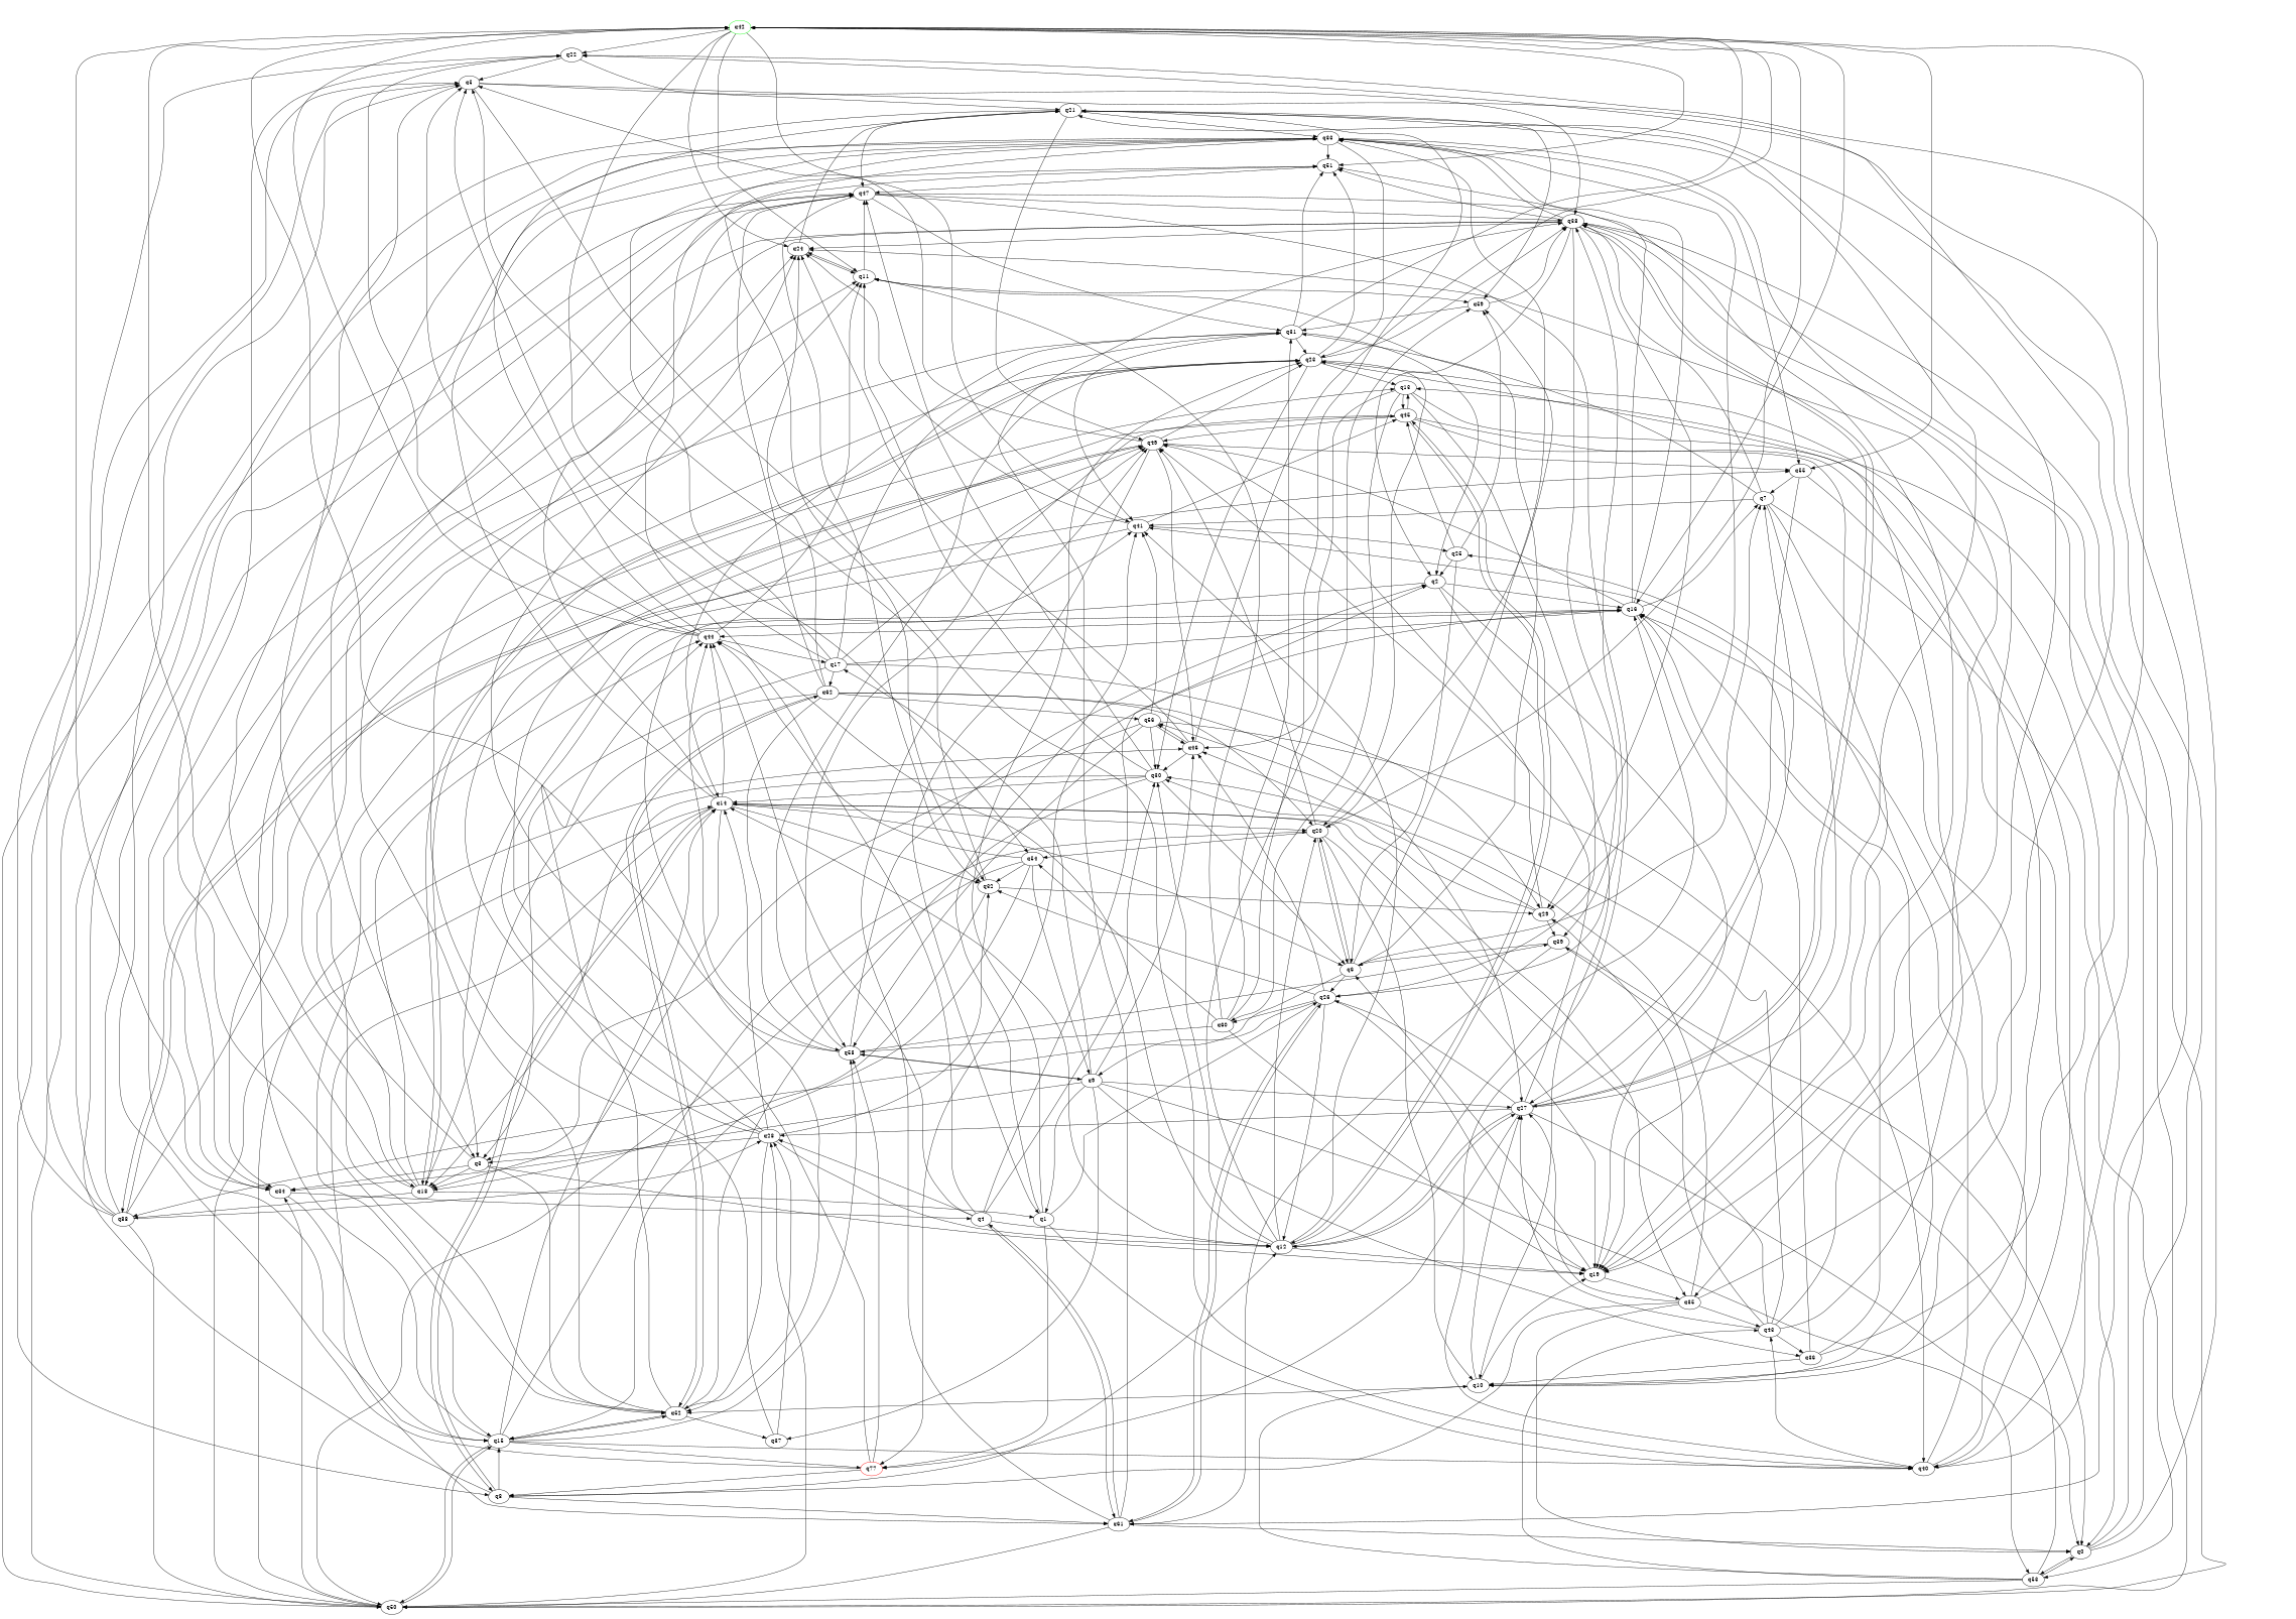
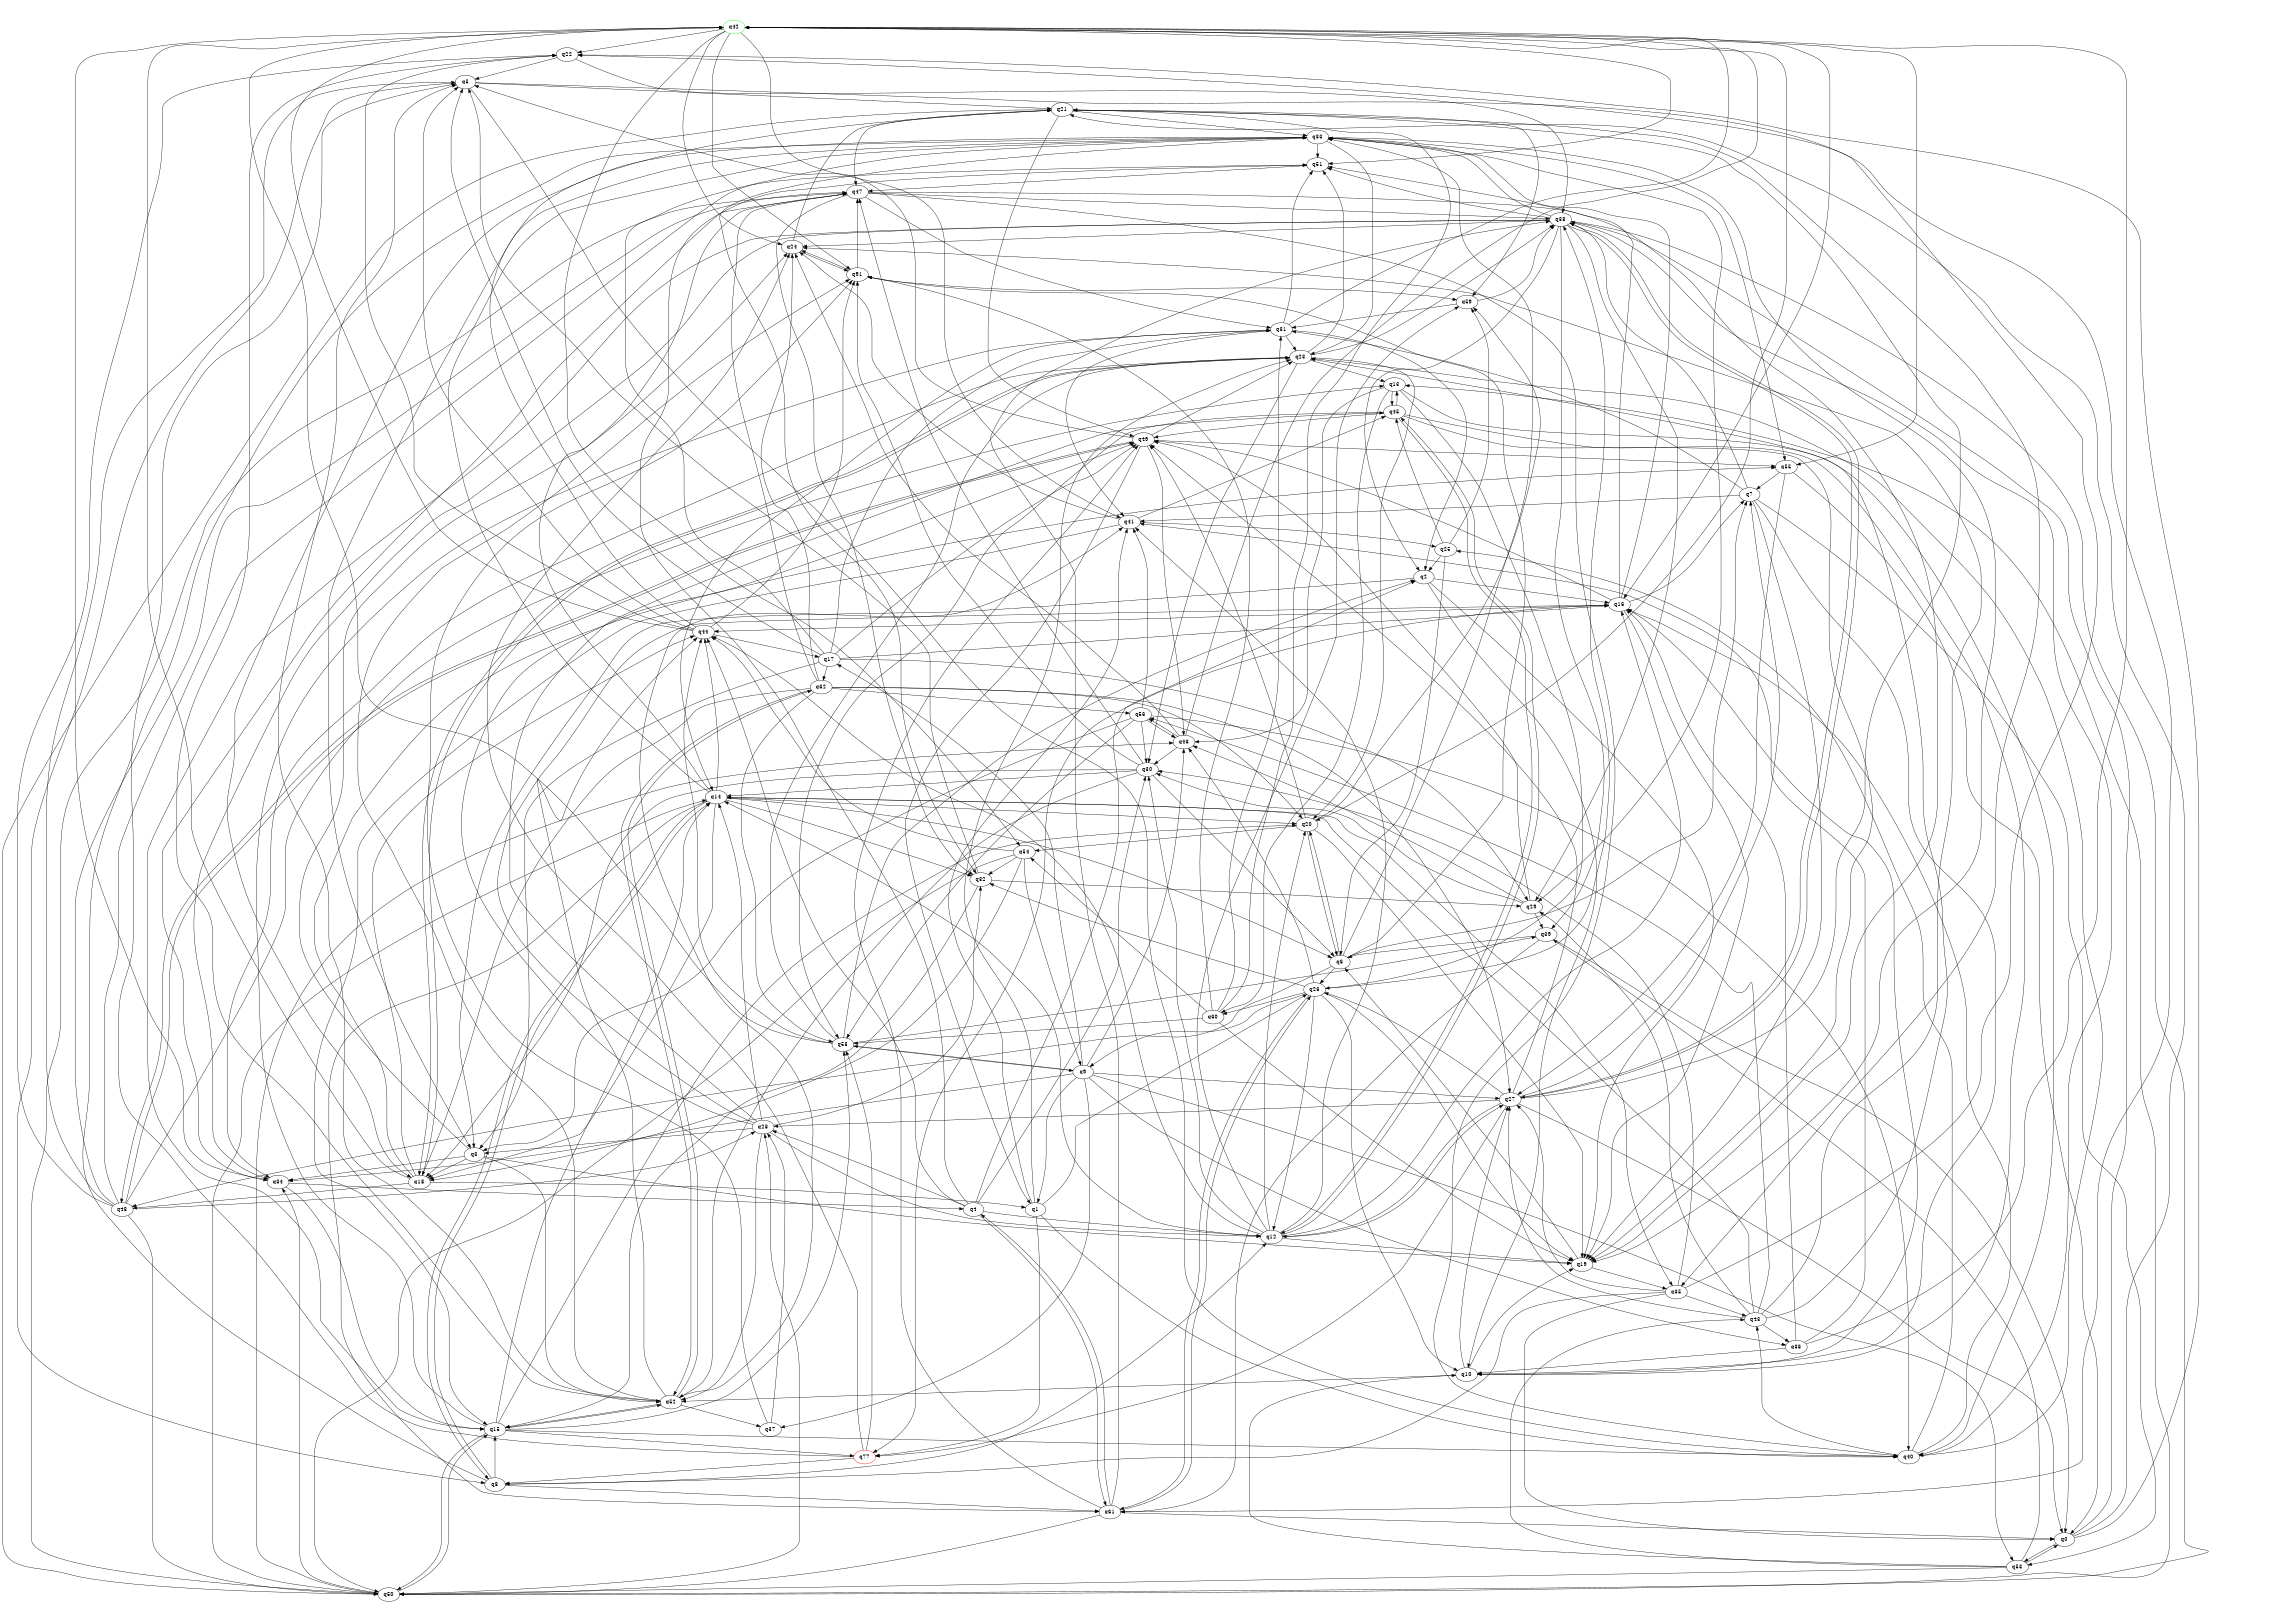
  digraph {
    q42 [color=green initial=1]
    q22
    q41
    q16
    q24
    q51
-   q11
+   q11 [label=q91]
    q20
    q54
    q55
    q5
    q38
    q52
    q15
    q25
    q45
    n17 [color=red final=1 label=q77]
    q33
    q49
    q19
    q44
    q7
    q21
    q47
    q59
    q6
    q50
    q18
    q9
    q32
    q0
    q27
    q8
    q58
    q40
    q61
    q12
    q14
    q2
    q39
    q23
    q53
    q35
    q34
    q29
    q10
    q43
    q3
    q31
    q30
    q13
    q46
    q28
    q1
-   q48 [label=q88]
+   q48
    q37
    q62
    q4
    q26
    q36
    q56
    q60
    q17
    q42 -> q22
    q42 -> q41
    q42 -> q16
    q42 -> q24
    q42 -> q51
    q42 -> q11
    q42 -> q20
    q42 -> q54
    q42 -> q55
    q22 -> q5
    q22 -> q38
    q22 -> q52
    q41 -> q24
    q41 -> q15
    q41 -> q25
    q41 -> q45
    q16 -> q51
    q16 -> n17
    q16 -> q33
    q16 -> q49
    q16 -> q19
    q16 -> q44
    q16 -> q7
    q24 -> q11
    q24 -> q21
    q51 -> q47
    q11 -> q24
    q11 -> q47
    q11 -> q59
    q20 -> q54
    q20 -> q49
    q20 -> q19
    q20 -> q59
    q20 -> q6
    q54 -> q44
    q54 -> q50
    q54 -> q18
    q54 -> q9
    q54 -> q32
    q55 -> q7
    q55 -> q0
    q55 -> q27
    q5 -> q21
    q5 -> q8
    q5 -> q40
    q5 -> q61
    q38 -> q24
    q38 -> q51
    q38 -> q15
    q38 -> q33
    q38 -> q50
    q38 -> q27
    q38 -> q40
    q38 -> q2
    q38 -> q39
    q38 -> q34
    q38 -> q29
    q52 -> q41
    q52 -> q11
    q52 -> q5
    q52 -> q15
    q52 -> q44
    q52 -> q37
    q52 -> q62
    q15 -> q20
    q15 -> q52
    q15 -> n17
    q15 -> q50
    q15 -> q58
    q15 -> q40
    q15 -> q14
    q15 -> q31
    q25 -> q45
    q25 -> q59
    q25 -> q6
    q25 -> q2
    q45 -> q49
    q45 -> q19
    q45 -> q58
    q45 -> q12
    q45 -> q10
    q45 -> q13
    n17 -> q24
    n17 -> q5
    n17 -> q8
    n17 -> q58
    q33 -> q51
    q33 -> q55
    q33 -> q19
    q33 -> q18
    q33 -> q32
    q33 -> q23
    q33 -> q29
    q33 -> q3
    q49 -> q55
    q49 -> q5
    q49 -> q23
    q49 -> q46
    q49 -> q1
    q49 -> q48
    q19 -> q6
    q19 -> q35
    q44 -> q42
    q44 -> q22
    q44 -> q11
    q44 -> q5
    q44 -> q21
    q44 -> q17
    q7 -> q41
    q7 -> q38
    q7 -> q19
    q7 -> q53
    q7 -> q10
    q7 -> q31
    q21 -> q33
    q21 -> q49
    q21 -> q47
    q21 -> q59
    q21 -> q50
    q21 -> q35
    q47 -> q38
    q47 -> q19
    q47 -> q50
    q47 -> q32
    q47 -> q40
    q47 -> q34
    q47 -> q31
    q59 -> q38
    q59 -> q31
    q6 -> q11
    q6 -> q20
    q6 -> q33
    q6 -> q7
    q6 -> q48
    q6 -> q26
    q50 -> q15
    q50 -> q14
    q50 -> q34
    q50 -> q13
    q50 -> q46
    q50 -> q28
    q18 -> q42
    q18 -> q55
    q18 -> q44
    q18 -> q23
    q18 -> q1
    q18 -> q48
    q9 -> q27
    q9 -> q58
    q9 -> q53
    q9 -> q34
    q9 -> q46
    q9 -> q1
    q9 -> q37
    q9 -> q36
    q9 -> q17
    q32 -> q5
    q32 -> q15
    q32 -> q29
    q0 -> q22
    q0 -> q38
    q0 -> q21
    q0 -> q53
    q27 -> q38
    q27 -> n17
    q27 -> q49
    q27 -> q7
    q27 -> q21
    q27 -> q0
    q27 -> q12
    q27 -> q28
    q27 -> q26
    q8 -> q15
    q8 -> q33
    q8 -> q61
    q8 -> q12
    q8 -> q14
    q58 -> q42
    q58 -> q44
    q58 -> q9
    q58 -> q2
    q58 -> q39
    q58 -> q23
    q40 -> q16
    q40 -> q25
    q40 -> q23
    q40 -> q43
    q61 -> q38
    q61 -> q49
    q61 -> q50
    q61 -> q0
    q61 -> q4
    q61 -> q26
    q12 -> q41
    q12 -> q16
    q12 -> q20
    q12 -> q45
    q12 -> q19
    q12 -> q44
    q12 -> q59
    q12 -> q27
    q12 -> q14
    q12 -> q30
    q14 -> q20
    q14 -> q33
    q14 -> q44
    q14 -> q47
    q14 -> q6
    q14 -> q18
    q14 -> q32
    q14 -> q8
    q14 -> q61
    q14 -> q35
    q2 -> q16
    q2 -> q19
    q2 -> q10
    q2 -> q3
    q39 -> q6
    q39 -> q0
    q39 -> q61
    q23 -> q51
    q23 -> q20
    q23 -> q38
    q23 -> q18
    q23 -> q34
    q23 -> q30
    q23 -> q13
    q53 -> q50
    q53 -> q0
    q53 -> q39
    q53 -> q10
    q53 -> q43
    q35 -> q22
    q35 -> q0
    q35 -> q27
    q35 -> q8
    q35 -> q43
    q35 -> q30
    q34 -> q42
    q34 -> q15
    q34 -> q4
    q29 -> q49
    q29 -> q39
    q29 -> q30
    q29 -> q46
    q10 -> q16
    q10 -> q52
    q10 -> q19
    q10 -> q27
    q43 -> q24
    q43 -> q27
    q43 -> q14
    q43 -> q23
    q43 -> q29
    q43 -> q36
    q43 -> q56
    q3 -> q24
    q3 -> q52
    q3 -> q19
    q3 -> q18
    q3 -> q34
    q31 -> q42
    q31 -> q41
    q31 -> q51
    q31 -> q14
    q31 -> q2
    q31 -> q23
    q30 -> q11
    q30 -> q52
    q30 -> q47
    q30 -> q6
    q30 -> q18
    q30 -> q14
    q13 -> q45
    q13 -> q40
    q13 -> q46
    q13 -> q26
    q13 -> q60
    q46 -> q42
    q46 -> q24
    q46 -> q30
    q46 -> q56
    q28 -> q16
    q28 -> q52
    q28 -> q45
    q28 -> q49
    q28 -> q32
    q28 -> q12
    q28 -> q14
    q28 -> q3
    q1 -> q41
    q1 -> n17
    q1 -> q40
    q1 -> q23
    q1 -> q26
    q48 -> q22
    q48 -> q51
    q48 -> q5
    q48 -> q49
    q48 -> q47
    q48 -> q50
    q48 -> q13
    q48 -> q28
    q37 -> q11
    q37 -> q28
    q62 -> q24
    q62 -> q20
    q62 -> q52
    q62 -> q47
    q62 -> q18
    q62 -> q27
    q62 -> q58
    q62 -> q56
    q4 -> q51
    q4 -> q44
    q4 -> q61
    q4 -> q12
    q4 -> q2
    q4 -> q30
    q4 -> q28
    q26 -> q38
    q26 -> q19
    q26 -> q9
    q26 -> q32
    q26 -> q61
    q26 -> q12
-   q20 -> q10
+   q26 -> q10
    q26 -> q46
    q26 -> q60
    q36 -> q42
    q36 -> q41
    q36 -> q16
    q36 -> q10
    q56 -> q41
    q56 -> q58
    q56 -> q40
    q56 -> q3
    q56 -> q30
    q56 -> q46
    q60 -> q11
    q60 -> q54
    q60 -> q19
    q60 -> q21
    q60 -> q58
    q60 -> q31
    q17 -> q16
    q17 -> q5
    q17 -> q33
    q17 -> q49
    q17 -> q29
    q17 -> q3
    q17 -> q31
    q17 -> q62
  }
